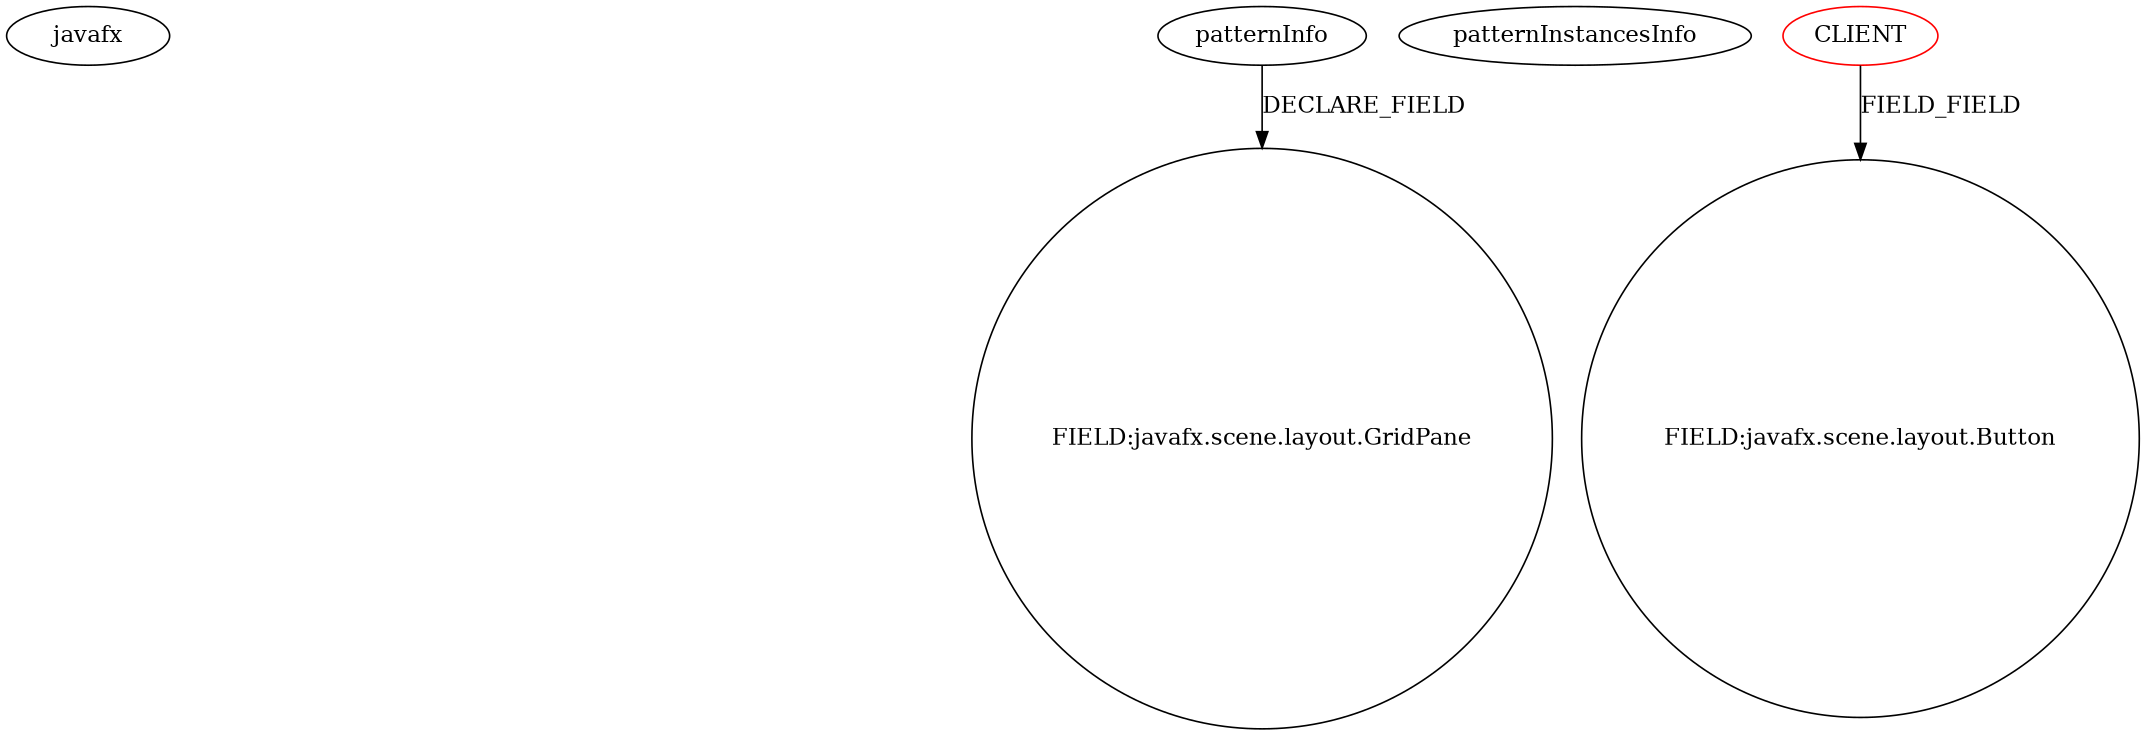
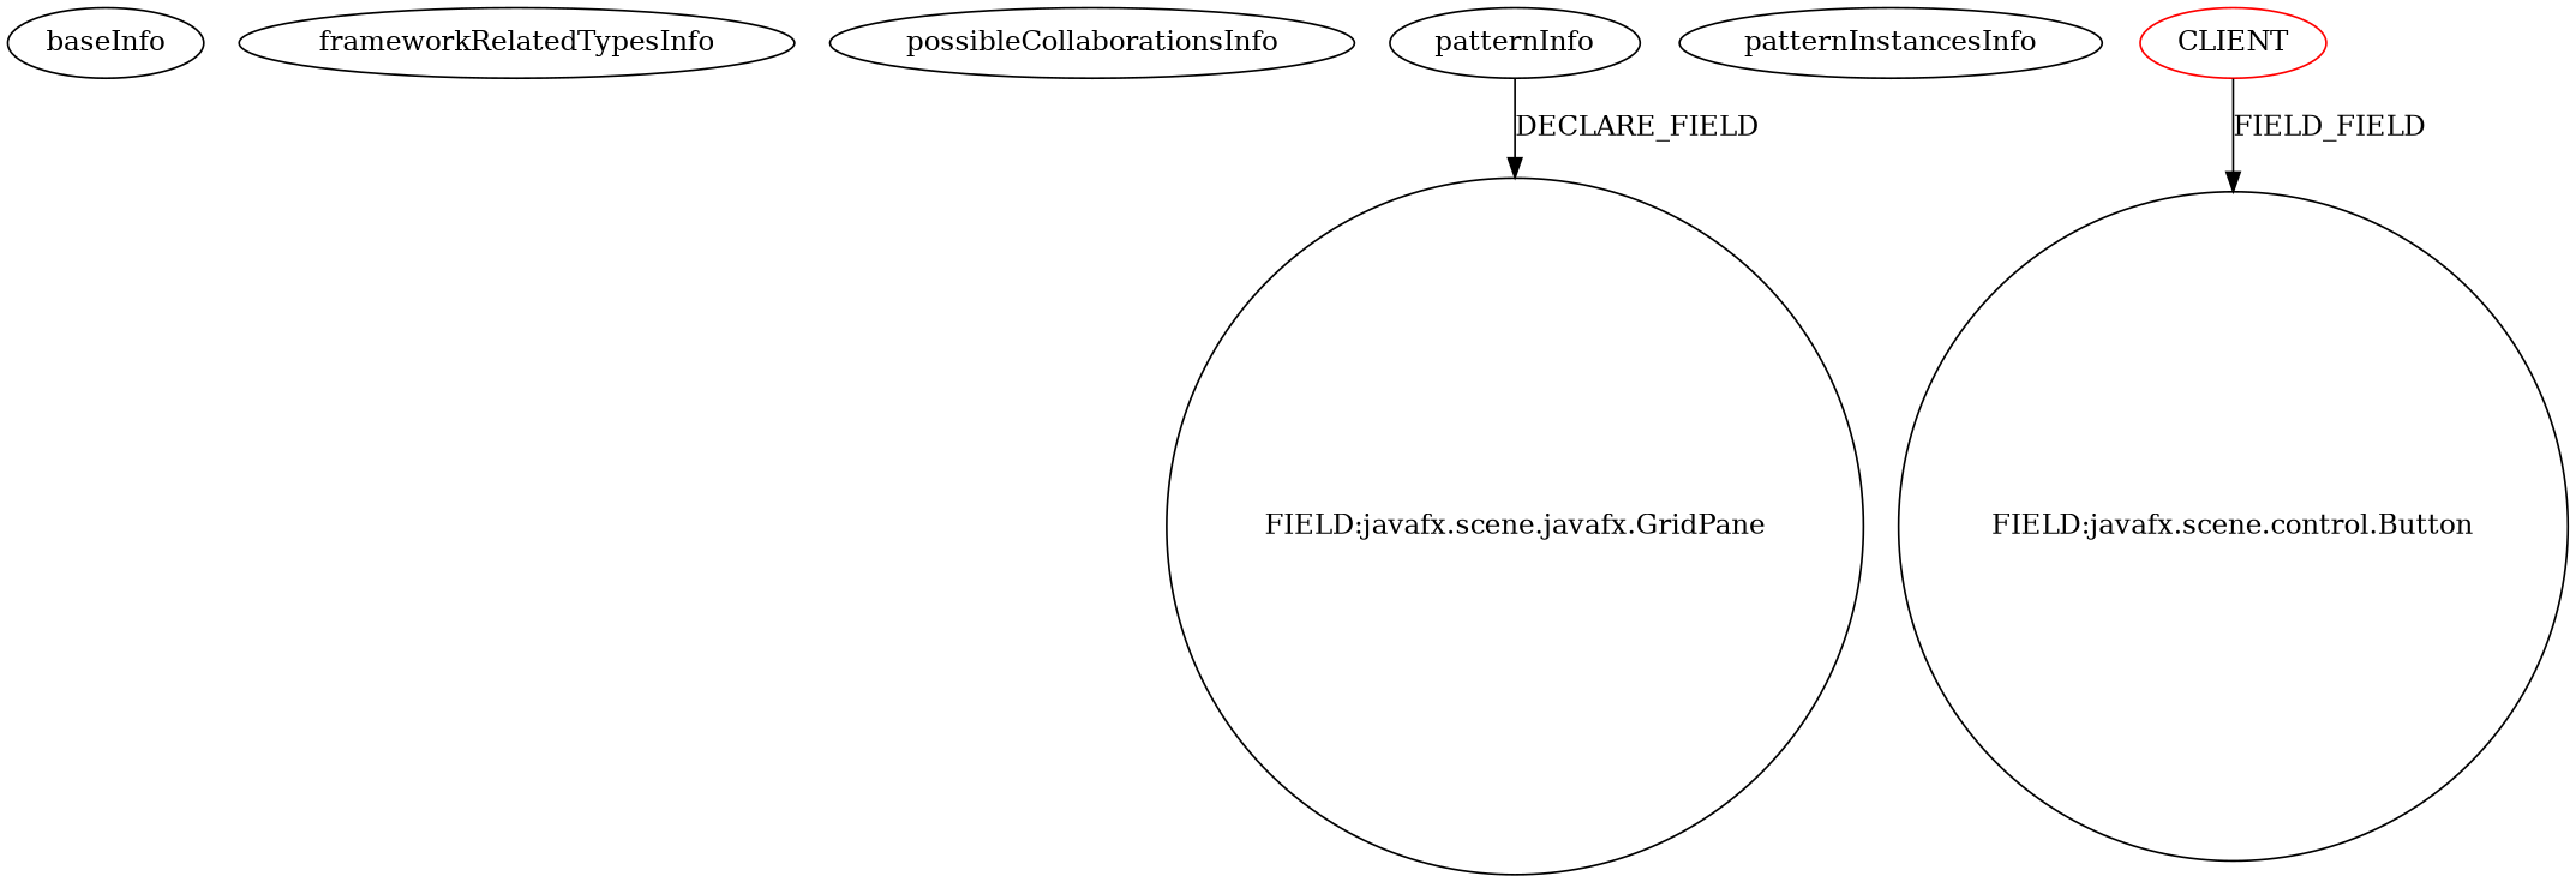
  digraph {
-   baseInfo [category=pattern graphId=1486 isAnonymous=false possibleRelation=false label=javafx]
+   baseInfo [category=pattern graphId=1486 isAnonymous=false possibleRelation=false]
+   frameworkRelatedTypesInfo
+   possibleCollaborationsInfo
    patternInfo [frequency=7.0 patternRootClient=0]
-   n5 [isFrameworkType=false label="FIELD:javafx.scene.layout.GridPane" shape=circle vertexType=FIELD_DECLARATION]
+   n5 [isFrameworkType=false label="FIELD:javafx.scene.javafx.GridPane" shape=circle vertexType=FIELD_DECLARATION]
    patternInstancesInfo [0="candybibby-Snake~/candybibby-Snake/Snake-master/src/graphicsJavaFX/Controller.java~Controller~2239" 1="Seraphiana-SecretaryProblemSimulator~/Seraphiana-SecretaryProblemSimulator/SecretaryProblemSimulator-master/src/main/Java/GUI/GUIController.java~GUIController~1202" 2="weltensturm-milca~/weltensturm-milca/milca-master/src/milca/GUIController.java~GUIController~4745" 3="amr390-SAT~/amr390-SAT/SAT-master/src/satcucharitas/SatMainViewController.java~SatMainViewController~1853" 4="RUAN0007-FastestPathSimulator~/RUAN0007-FastestPathSimulator/FastestPathSimulator-master/FastPathSimulator/src/application/FastestPathSimulatorController.java~FastestPathSimulatorController~1116" 5="borissuska-csv-tools~/borissuska-csv-tools/csv-tools-master/src/main/java/sk/suska/csv_tools/ui/FormController.java~FormController~2203" 6="Cslice-Province~/Cslice-Province/Province-master/ProvincialMiner/src/Provincial_Miner/Gui2.java~Gui2~260"]
    n7 [color=red isFrameworkType=false label=CLIENT vertexType=ROOT_CLIENT_CLASS_DECLARATION]
-   n8 [isFrameworkType=false label="FIELD:javafx.scene.layout.Button" shape=circle vertexType=FIELD_DECLARATION]
+   n8 [isFrameworkType=false label="FIELD:javafx.scene.control.Button" shape=circle vertexType=FIELD_DECLARATION]
    patternInfo -> n5 [label=DECLARE_FIELD]
    n7 -> n8 [label=FIELD_FIELD]
  }
